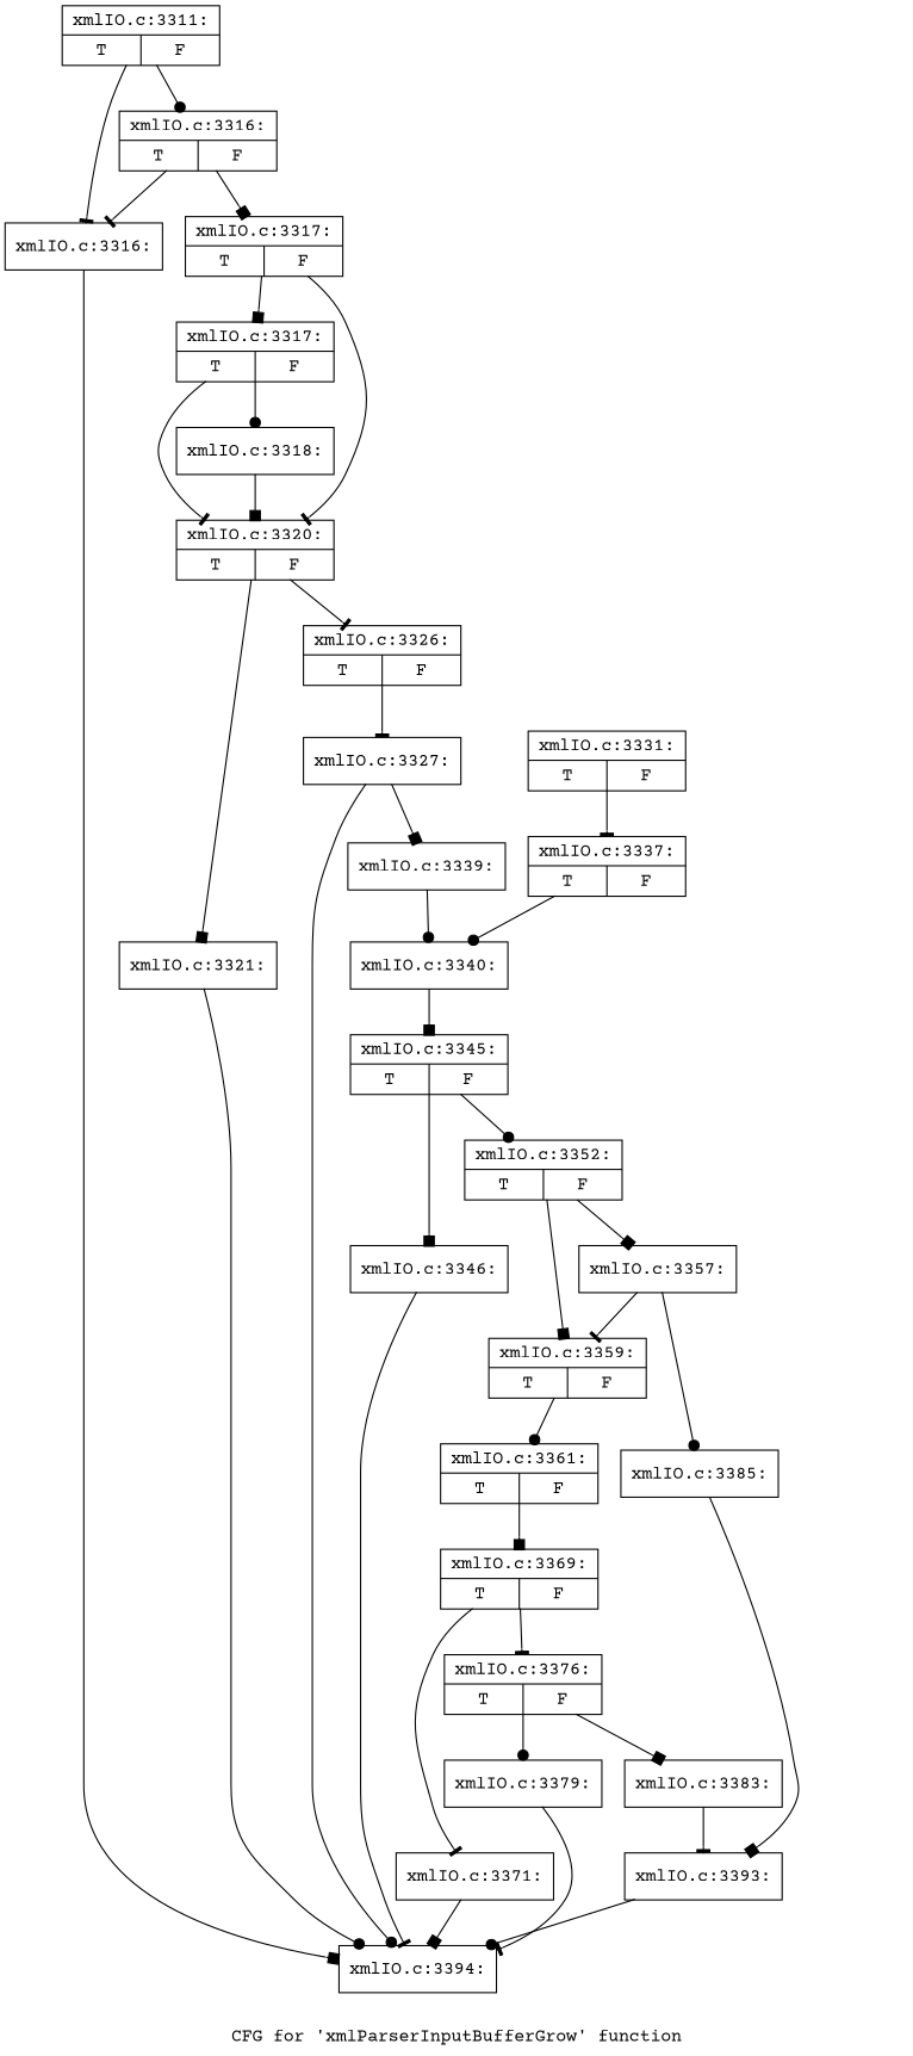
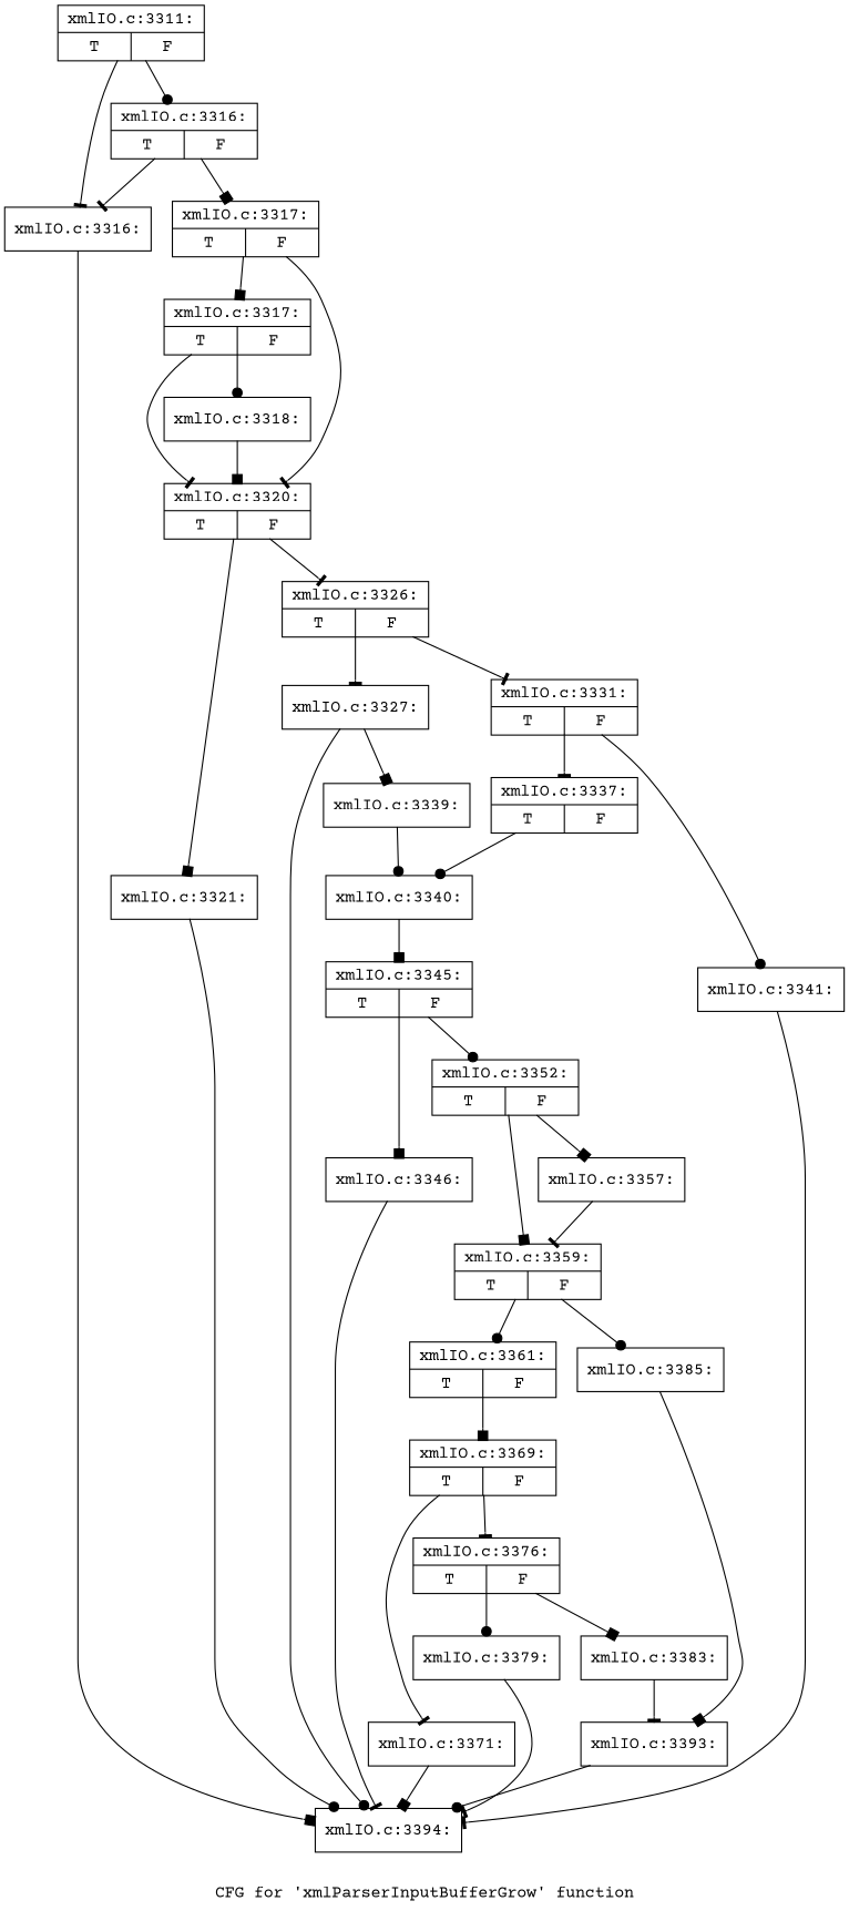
  digraph {
    fontname="Courier Prime"
    label="CFG for 'xmlParserInputBufferGrow' function"
    node [fontname="Courier Prime" shape=record]
    edge [arrowhead=tee fontname="Courier Prime"]
    n1 [label="{xmlIO.c:3311:|{<s0>T|<s1>F}}"]
    n2 [label="{xmlIO.c:3316:}"]
    n3 [label="{xmlIO.c:3316:|{<s0>T|<s1>F}}"]
    n4 [label="{xmlIO.c:3394:}"]
    n5 [label="{xmlIO.c:3317:|{<s0>T|<s1>F}}"]
    n6 [label="{xmlIO.c:3317:|{<s0>T|<s1>F}}"]
    n7 [label="{xmlIO.c:3320:|{<s0>T|<s1>F}}"]
    n8 [label="{xmlIO.c:3318:}"]
    n9 [label="{xmlIO.c:3321:}"]
    n10 [label="{xmlIO.c:3326:|{<s0>T|<s1>F}}"]
    n11 [label="{xmlIO.c:3327:}"]
    n12 [label="{xmlIO.c:3331:|{<s0>T|<s1>F}}"]
    n13 [label="{xmlIO.c:3339:}"]
    n14 [label="{xmlIO.c:3337:|{<s0>T|<s1>F}}"]
+   n15 [label="{xmlIO.c:3341:}"]
    n16 [label="{xmlIO.c:3340:}"]
    n17 [label="{xmlIO.c:3345:|{<s0>T|<s1>F}}"]
    n18 [label="{xmlIO.c:3346:}"]
    n19 [label="{xmlIO.c:3352:|{<s0>T|<s1>F}}"]
    n20 [label="{xmlIO.c:3357:}"]
    n21 [label="{xmlIO.c:3359:|{<s0>T|<s1>F}}"]
    n22 [label="{xmlIO.c:3361:|{<s0>T|<s1>F}}"]
    n23 [label="{xmlIO.c:3385:}"]
    n24 [label="{xmlIO.c:3369:|{<s0>T|<s1>F}}"]
    n25 [label="{xmlIO.c:3393:}"]
    n26 [label="{xmlIO.c:3371:}"]
    n27 [label="{xmlIO.c:3376:|{<s0>T|<s1>F}}"]
    n28 [label="{xmlIO.c:3379:}"]
    n29 [label="{xmlIO.c:3383:}"]
    n1 -> n2
    n1 -> n3 [arrowhead=dot]
    n2 -> n4 [arrowhead=box]
    n3 -> n2
    n3 -> n5 [arrowhead=box]
    n5 -> n6 [arrowhead=box]
    n5 -> n7
    n6 -> n7
    n6 -> n8 [arrowhead=dot]
    n7 -> n9 [arrowhead=box]
    n7 -> n10
    n8 -> n7 [arrowhead=box]
    n9 -> n4 [arrowhead=dot]
    n10 -> n11
+   n10 -> n12
    n11 -> n4 [arrowhead=dot]
    n11 -> n13 [arrowhead=box]
    n12 -> n14
+   n12 -> n15 [arrowhead=dot]
    n13 -> n16 [arrowhead=dot]
    n14 -> n16 [arrowhead=dot]
+   n15 -> n4
    n16 -> n17 [arrowhead=box]
    n17 -> n18 [arrowhead=box]
    n17 -> n19 [arrowhead=dot]
    n18 -> n4
    n19 -> n20 [arrowhead=box]
    n19 -> n21 [arrowhead=box]
    n20 -> n21
    n21 -> n22 [arrowhead=dot]
-   n20 -> n23 [arrowhead=dot]
+   n21 -> n23 [arrowhead=dot]
    n22 -> n24 [arrowhead=box]
    n23 -> n25 [arrowhead=box]
    n24 -> n26
    n24 -> n27
    n25 -> n4 [arrowhead=dot]
    n26 -> n4 [arrowhead=box]
    n27 -> n28 [arrowhead=dot]
    n27 -> n29 [arrowhead=box]
    n28 -> n4
    n29 -> n25
  }
